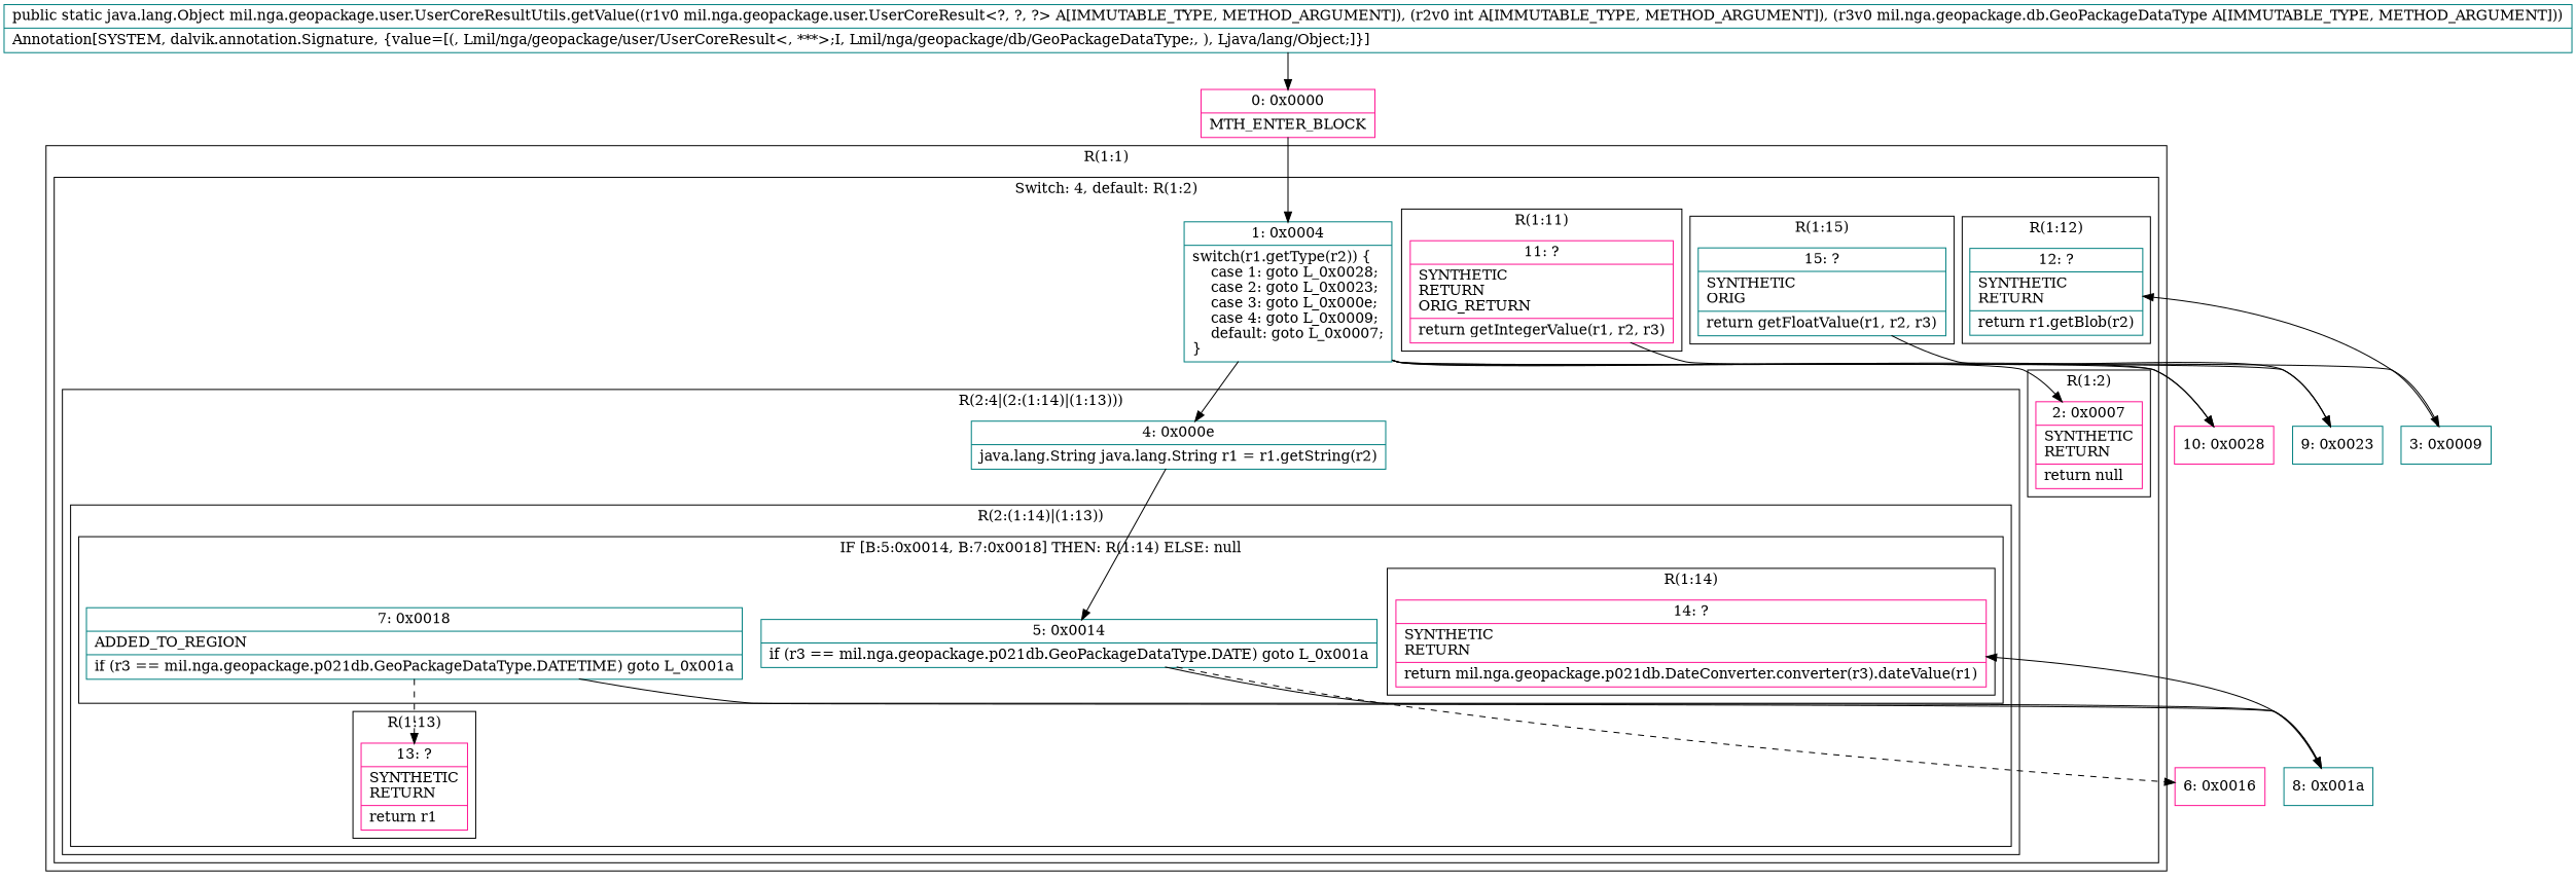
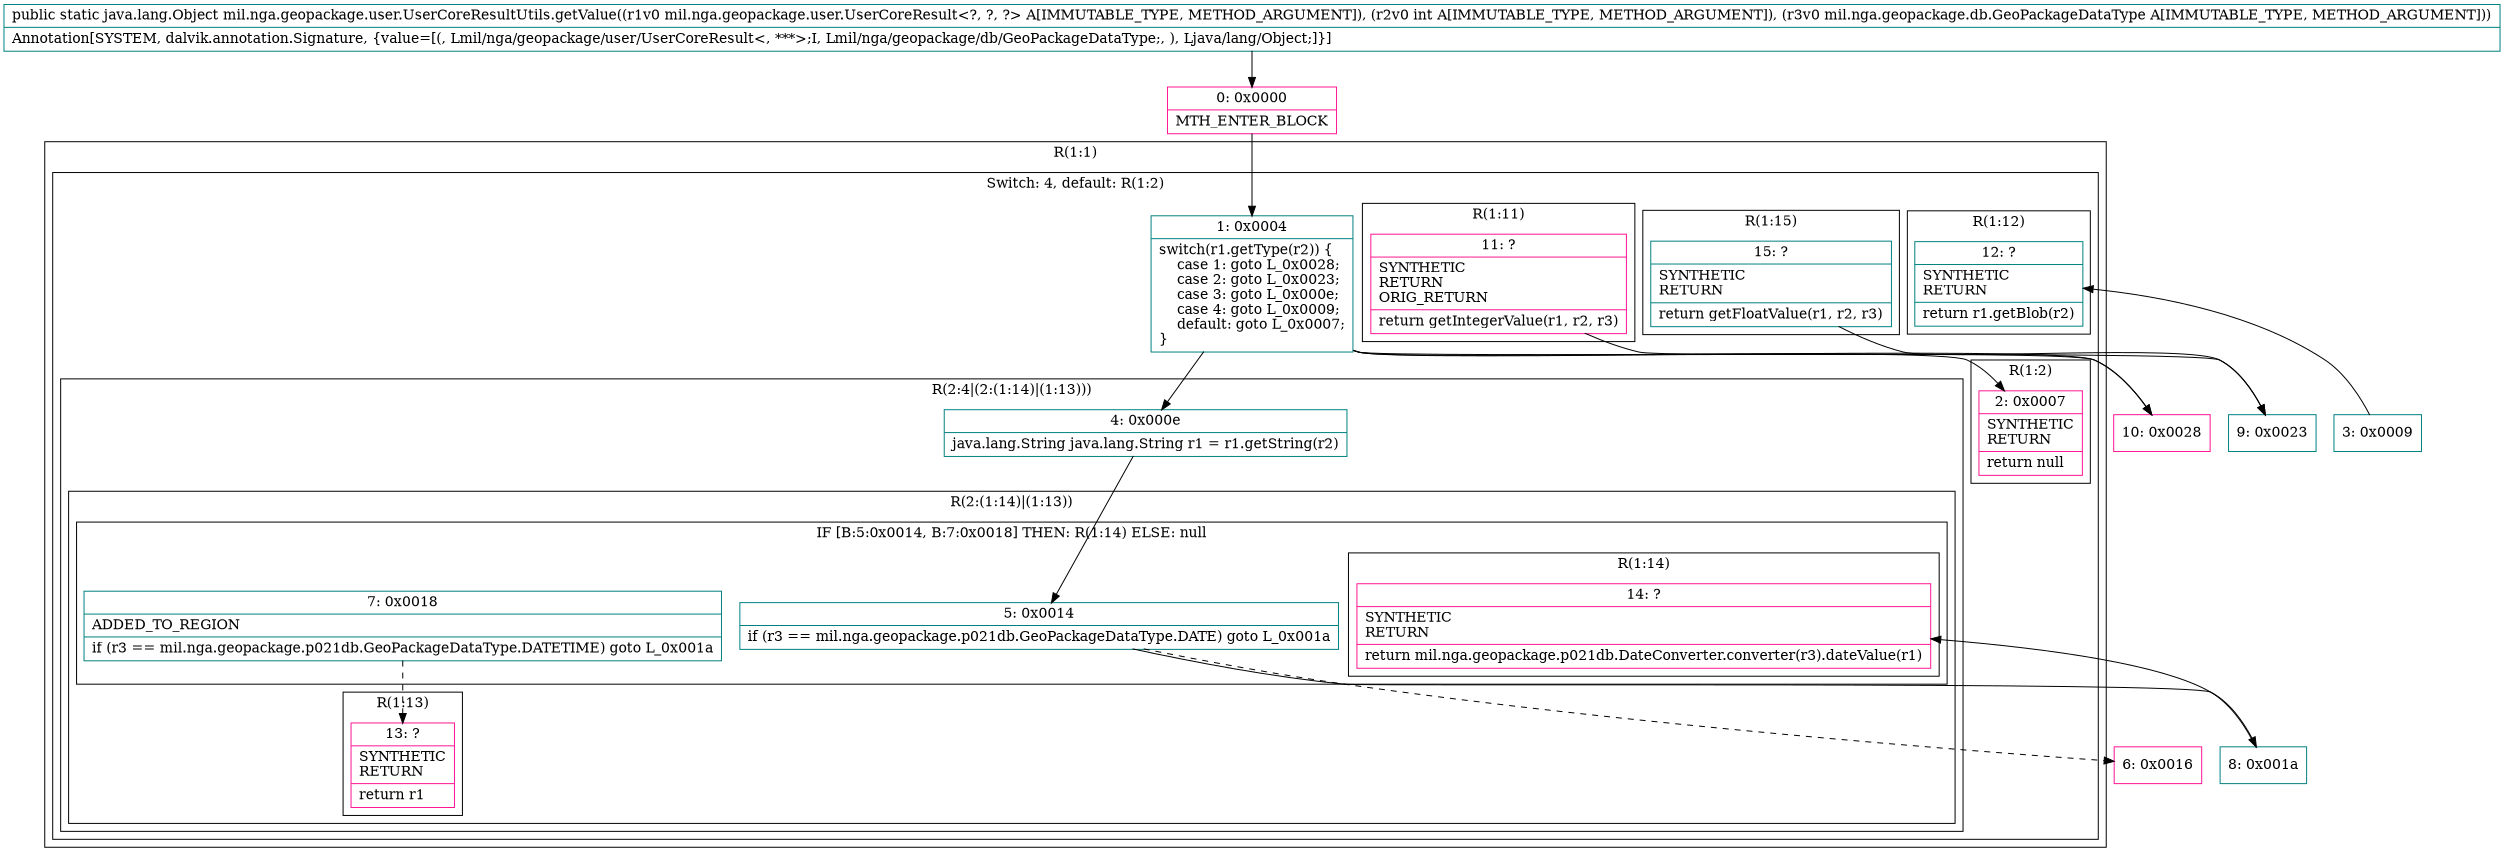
  digraph {
    fontname="DejaVu Serif"
    node [color=teal fontname="DejaVu Serif" shape=record]
    edge [fontname="DejaVu Serif"]
    n1 [color=deeppink label="{11\:\ ?|SYNTHETIC\lRETURN\lORIG_RETURN\l|return getIntegerValue(r1, r2, r3)\l}"]
-   n2 [label="{15\:\ ?|SYNTHETIC\lORIG\l|return getFloatValue(r1, r2, r3)\l}"]
+   n2 [label="{15\:\ ?|SYNTHETIC\lRETURN\l|return getFloatValue(r1, r2, r3)\l}"]
    n3 [color=deeppink label="{14\:\ ?|SYNTHETIC\lRETURN\l|return mil.nga.geopackage.p021db.DateConverter.converter(r3).dateValue(r1)\l}"]
    n4 [label="{5\:\ 0x0014|if (r3 == mil.nga.geopackage.p021db.GeoPackageDataType.DATE) goto L_0x001a\l}"]
    n5 [label="{7\:\ 0x0018|ADDED_TO_REGION\l|if (r3 == mil.nga.geopackage.p021db.GeoPackageDataType.DATETIME) goto L_0x001a\l}"]
    n6 [color=deeppink label="{13\:\ ?|SYNTHETIC\lRETURN\l|return r1\l}"]
    n7 [label="{4\:\ 0x000e|java.lang.String java.lang.String r1 = r1.getString(r2)\l}"]
    n8 [label="{12\:\ ?|SYNTHETIC\lRETURN\l|return r1.getBlob(r2)\l}"]
    n9 [color=deeppink label="{2\:\ 0x0007|SYNTHETIC\lRETURN\l|return null\l}"]
    n10 [label="{1\:\ 0x0004|switch(r1.getType(r2)) \{\l    case 1: goto L_0x0028;\l    case 2: goto L_0x0023;\l    case 3: goto L_0x000e;\l    case 4: goto L_0x0009;\l    default: goto L_0x0007;\l\}\l}"]
    n11 [color=deeppink label="{10\:\ 0x0028}"]
    n12 [label="{9\:\ 0x0023}"]
    n13 [color=deeppink label="{6\:\ 0x0016}"]
    n14 [label="{8\:\ 0x001a}"]
    n15 [label="{3\:\ 0x0009}"]
    n16 [color=deeppink label="{0\:\ 0x0000|MTH_ENTER_BLOCK\l}"]
    n17 [label="{public static java.lang.Object mil.nga.geopackage.user.UserCoreResultUtils.getValue((r1v0 mil.nga.geopackage.user.UserCoreResult\<?, ?, ?\> A[IMMUTABLE_TYPE, METHOD_ARGUMENT]), (r2v0 int A[IMMUTABLE_TYPE, METHOD_ARGUMENT]), (r3v0 mil.nga.geopackage.db.GeoPackageDataType A[IMMUTABLE_TYPE, METHOD_ARGUMENT]))  | Annotation[SYSTEM, dalvik.annotation.Signature, \{value=[(, Lmil\/nga\/geopackage\/user\/UserCoreResult\<, ***\>;I, Lmil\/nga\/geopackage\/db\/GeoPackageDataType;, ), Ljava\/lang\/Object;]\}]\l}"]
    subgraph cluster_1 {
      label="R(1:1)"
      subgraph cluster_2 {
        label="Switch: 4, default: R(1:2)"
        n10
        subgraph cluster_3 {
          label="R(1:11)"
          n1
        }
        subgraph cluster_4 {
          label="R(1:15)"
          n2
        }
        subgraph cluster_5 {
          label="R(2:4|(2:(1:14)|(1:13)))"
          n7
          subgraph cluster_6 {
            label="R(2:(1:14)|(1:13))"
            subgraph cluster_7 {
              label="IF [B:5:0x0014, B:7:0x0018] THEN: R(1:14) ELSE: null"
              n4
              n5
              subgraph cluster_8 {
                label="R(1:14)"
                n3
              }
            }
            subgraph cluster_9 {
              label="R(1:13)"
              n6
            }
          }
        }
        subgraph cluster_10 {
          label="R(1:12)"
          n8
        }
        subgraph cluster_11 {
          label="R(1:2)"
          n9
        }
      }
    }
    n1 -> n11
    n2 -> n12
    n4 -> n13 [style=dashed]
    n4 -> n14
    n5 -> n6 [style=dashed]
-   n5 -> n14
    n7 -> n4
    n10 -> n7
    n10 -> n9
    n10 -> n11
    n10 -> n12
-   n10 -> n15
    n14 -> n3
    n15 -> n8
    n16 -> n10
    n17 -> n16
  }
